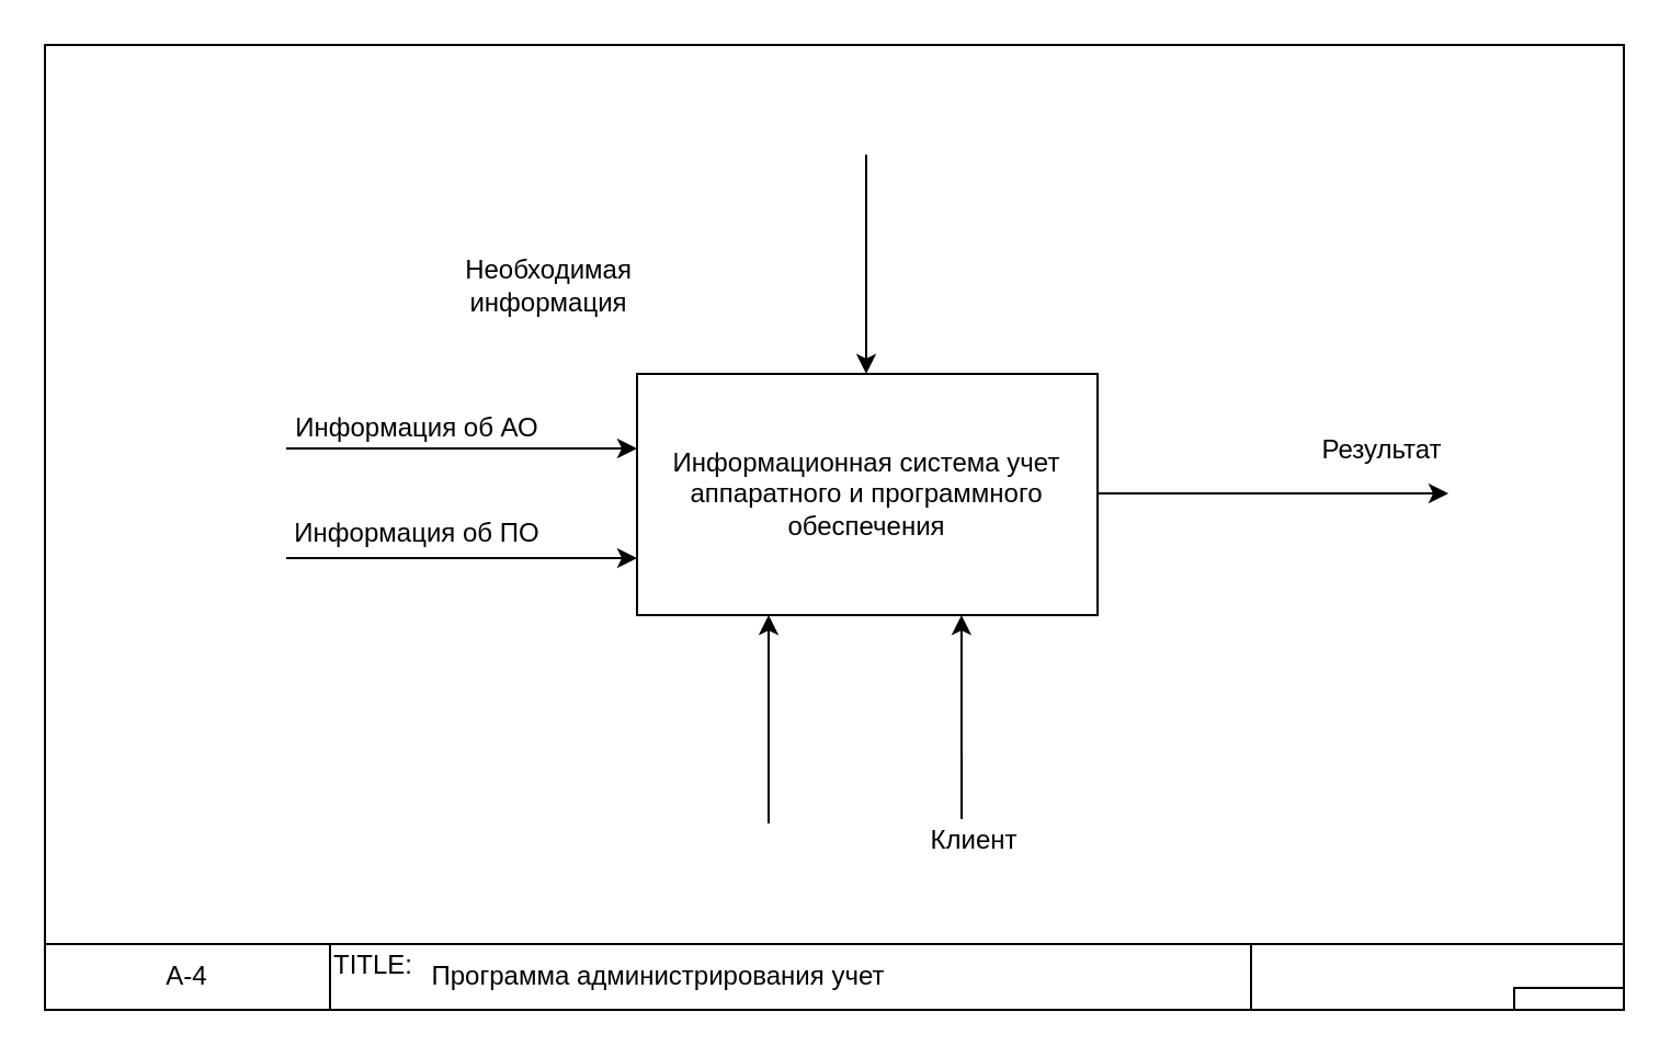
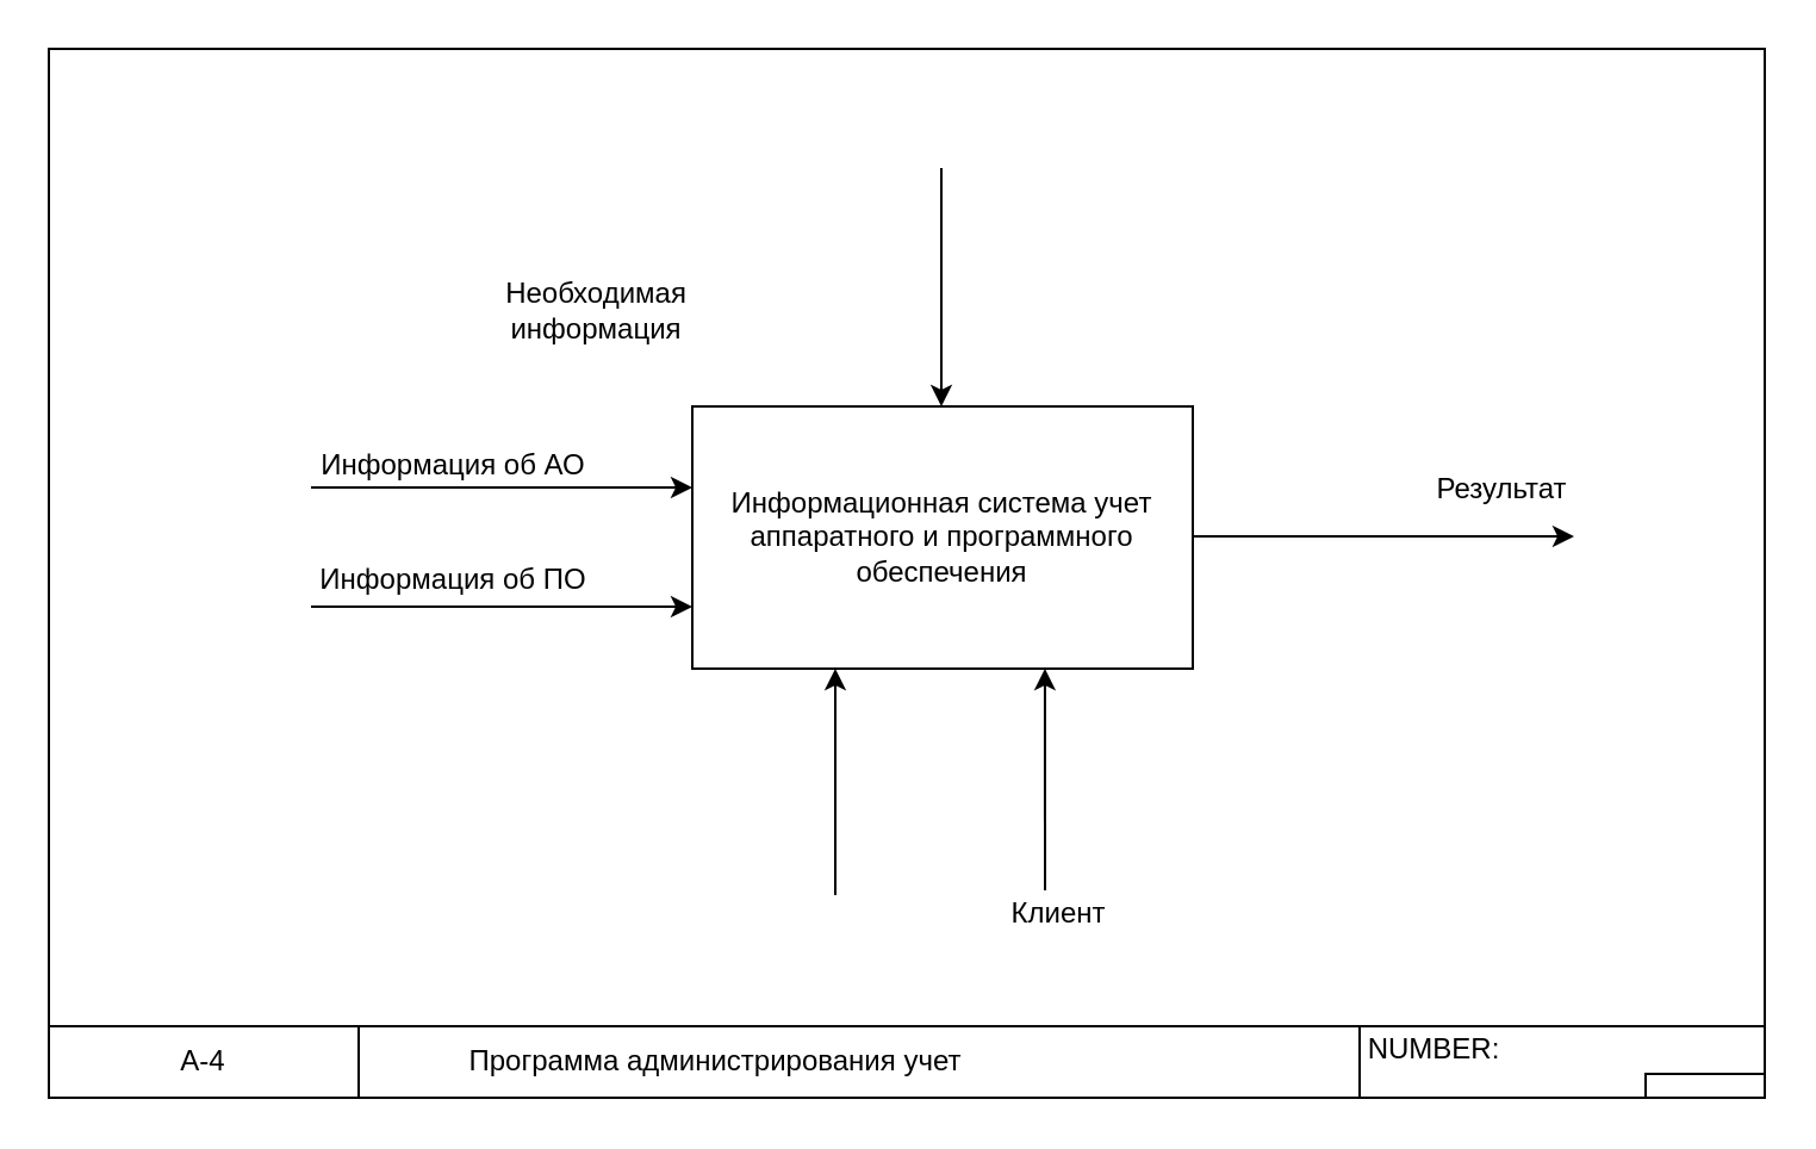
  <mxCell id="0" />
  <mxCell id="1" parent="0" />
  <mxCell id="2" value="Информационная система учет аппаратного и программного обеспечения" style="rounded=0;whiteSpace=wrap;html=1;" parent="1" vertex="1"><mxGeometry x="290" y="170" width="210" height="110" as="geometry" /></mxCell>
  <mxCell id="3" value="" style="endArrow=classic;html=1;" parent="1" edge="1"><mxGeometry width="50" height="50" relative="1" as="geometry"><mxPoint x="394.5" y="70" as="sourcePoint" /><mxPoint x="394.5" y="170" as="targetPoint" /></mxGeometry></mxCell>
  <mxCell id="4" value="" style="endArrow=classic;html=1;entryX=1;entryY=1;entryDx=0;entryDy=0;" parent="1" edge="1"><mxGeometry width="50" height="50" relative="1" as="geometry"><mxPoint x="350" y="375" as="sourcePoint" /><mxPoint x="350" y="280" as="targetPoint" /></mxGeometry></mxCell>
  <mxCell id="5" value="" style="endArrow=classic;html=1;entryX=0.576;entryY=1.018;entryDx=0;entryDy=0;entryPerimeter=0;" parent="1" edge="1"><mxGeometry width="50" height="50" relative="1" as="geometry"><mxPoint x="438" y="373.02" as="sourcePoint" /><mxPoint x="437.96" y="280" as="targetPoint" /></mxGeometry></mxCell>
  <mxCell id="6" value="" style="endArrow=classic;html=1;" parent="1" edge="1"><mxGeometry width="50" height="50" relative="1" as="geometry"><mxPoint x="500" y="224.5" as="sourcePoint" /><mxPoint x="660" y="224.5" as="targetPoint" /></mxGeometry></mxCell>
  <mxCell id="7" value="" style="endArrow=classic;html=1;" parent="1" edge="1"><mxGeometry width="50" height="50" relative="1" as="geometry"><mxPoint x="130" y="204" as="sourcePoint" /><mxPoint x="290" y="204" as="targetPoint" /></mxGeometry></mxCell>
  <mxCell id="8" value="Необходимая информация" style="text;html=1;strokeColor=none;fillColor=none;align=center;verticalAlign=middle;whiteSpace=wrap;rounded=0;" parent="1" vertex="1"><mxGeometry x="230" y="120" width="40" height="20" as="geometry" /></mxCell>
  <mxCell id="9" value="Результат" style="text;html=1;strokeColor=none;fillColor=none;align=center;verticalAlign=middle;whiteSpace=wrap;rounded=0;" parent="1" vertex="1"><mxGeometry x="610" y="195" width="40" height="20" as="geometry" /></mxCell>
  <mxCell id="10" value="Информация об АО" style="text;html=1;strokeColor=none;fillColor=none;align=center;verticalAlign=middle;whiteSpace=wrap;rounded=0;" parent="1" vertex="1"><mxGeometry x="130" y="185" width="120" height="20" as="geometry" /></mxCell>
  <mxCell id="11" value="" style="rounded=0;whiteSpace=wrap;html=1;fillColor=none;" parent="1" vertex="1"><mxGeometry x="20" y="20" width="720" height="410" as="geometry" /></mxCell>
  <mxCell id="12" value="" style="rounded=0;whiteSpace=wrap;html=1;fillColor=none;" parent="1" vertex="1"><mxGeometry x="20" y="430" width="720" height="30" as="geometry" /></mxCell>
  <mxCell id="13" value="" style="rounded=0;whiteSpace=wrap;html=1;fillColor=none;" parent="1" vertex="1"><mxGeometry x="570" y="430" width="170" height="30" as="geometry" /></mxCell>
  <mxCell id="14" value="" style="rounded=0;whiteSpace=wrap;html=1;fillColor=none;" parent="1" vertex="1"><mxGeometry x="20" y="430" width="130" height="30" as="geometry" /></mxCell>
  <mxCell id="15" value="A-4" style="text;html=1;strokeColor=none;fillColor=none;align=center;verticalAlign=middle;whiteSpace=wrap;rounded=0;" parent="1" vertex="1"><mxGeometry x="65" y="435" width="40" height="20" as="geometry" /></mxCell>
- <mxCell id="16" value="TITLE:" style="text;html=1;strokeColor=none;fillColor=none;align=center;verticalAlign=middle;whiteSpace=wrap;rounded=0;" parent="1" vertex="1"><mxGeometry x="150" y="430" width="40" height="20" as="geometry" /></mxCell>
+ <mxCell id="17" value="NUMBER:" style="text;html=1;strokeColor=none;fillColor=none;align=center;verticalAlign=middle;whiteSpace=wrap;rounded=0;" parent="1" vertex="1"><mxGeometry x="570" y="430" width="63" height="20" as="geometry" /></mxCell>
  <mxCell id="18" value="" style="rounded=0;whiteSpace=wrap;html=1;fillColor=none;" parent="1" vertex="1"><mxGeometry x="690" y="450" width="50" height="10" as="geometry" /></mxCell>
  <mxCell id="19" value="Программа администрирования учет" style="text;html=1;strokeColor=none;fillColor=none;align=center;verticalAlign=middle;whiteSpace=wrap;rounded=0;shadow=0;" parent="1" vertex="1"><mxGeometry x="190" y="435" width="220" height="20" as="geometry" /></mxCell>
  <mxCell id="20" value="Клиент" style="text;html=1;strokeColor=none;fillColor=none;align=center;verticalAlign=middle;whiteSpace=wrap;rounded=0;" parent="1" vertex="1"><mxGeometry x="424" y="373.02" width="40" height="20" as="geometry" /></mxCell>
  <mxCell id="21" value="" style="endArrow=classic;html=1;" parent="1" edge="1"><mxGeometry width="50" height="50" relative="1" as="geometry"><mxPoint x="130" y="254" as="sourcePoint" /><mxPoint x="290" y="254" as="targetPoint" /></mxGeometry></mxCell>
  <mxCell id="22" value="Информация об ПО" style="text;html=1;strokeColor=none;fillColor=none;align=center;verticalAlign=middle;whiteSpace=wrap;rounded=0;" parent="1" vertex="1"><mxGeometry x="130" y="232.5" width="120" height="20" as="geometry" /></mxCell>
